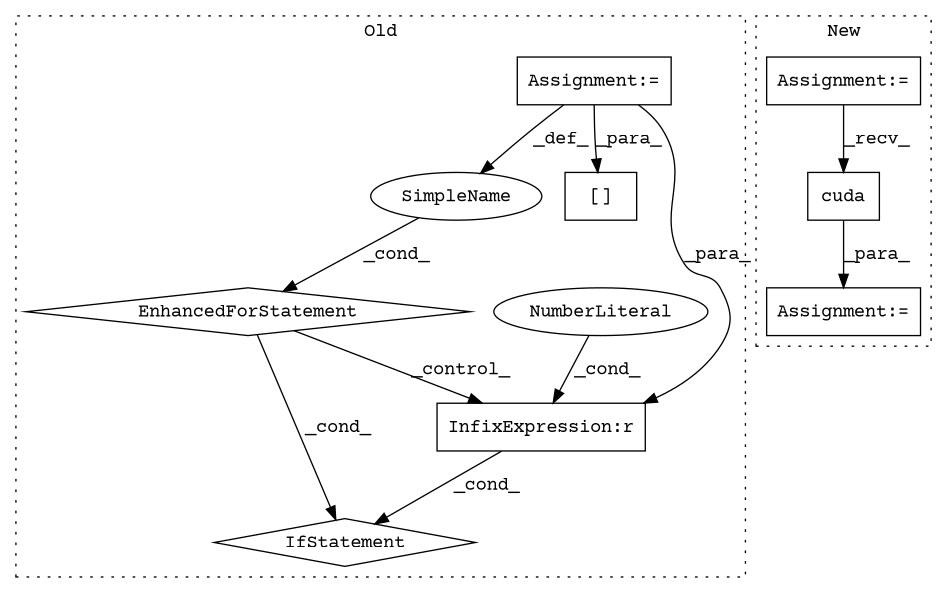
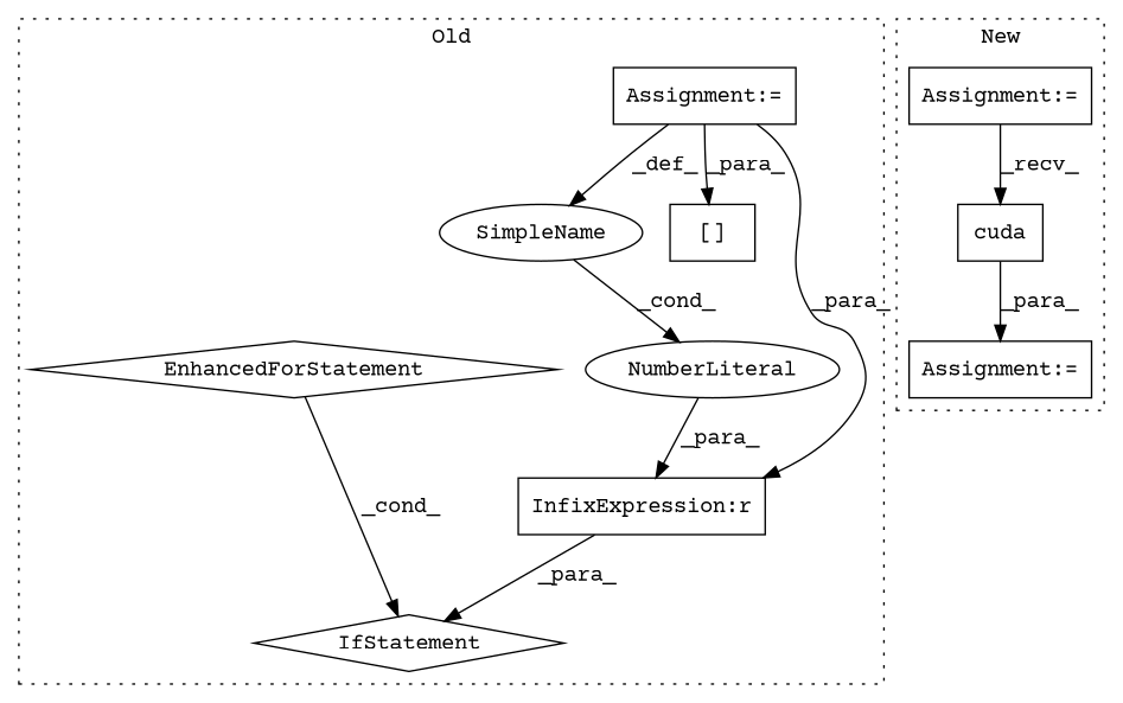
  digraph {
    fontname="Courier Prime"
    node [a=7 fontname="Courier Prime" l=1 s="1584,1675" shape=box]
    edge [fontname="Courier Prime"]
    n1 [a=70 l="64,2" label=EnhancedForStatement shape=diamond]
    n2 [l="64,2" label="Assignment:="]
    n3 [a=25 l="4,2" label=IfStatement s="1746,1757" shape=diamond]
    n4 [a=42 l=4 label=SimpleName s=1652 shape=ellipse]
    n5 [a=2 l="6,1" label="[]" s="1717,1725"]
    n6 [a=27 l=4 label="InfixExpression:r" s=1752]
    n7 [a=34 label=NumberLiteral s=1756 shape=ellipse]
    n8 [a=32 l=6 label=cuda s=8329]
    n9 [label="Assignment:=" s=8320]
    n10 [label="Assignment:=" s=7887]
    subgraph cluster_1 {
      label=Old
      style=dotted
      n1
      n2
      n3
      n4
      n5
      n6
      n7
    }
    subgraph cluster_2 {
      label=New
      style=dotted
      n8
      n9
      n10
    }
    n1 -> n3 [label=_cond_]
-   n1 -> n6 [label=_control_]
    n2 -> n4 [label=_def_]
    n2 -> n5 [label=_para_]
    n2 -> n6 [label=_para_]
-   n4 -> n1 [label=_cond_]
-   n6 -> n3 [label=_cond_]
-   n7 -> n6 [label=_cond_]
+   n4 -> n7 [label=_cond_]
+   n6 -> n3 [label=_para_]
+   n7 -> n6 [label=_para_]
    n8 -> n9 [label=_para_]
    n10 -> n8 [label=_recv_]
  }
